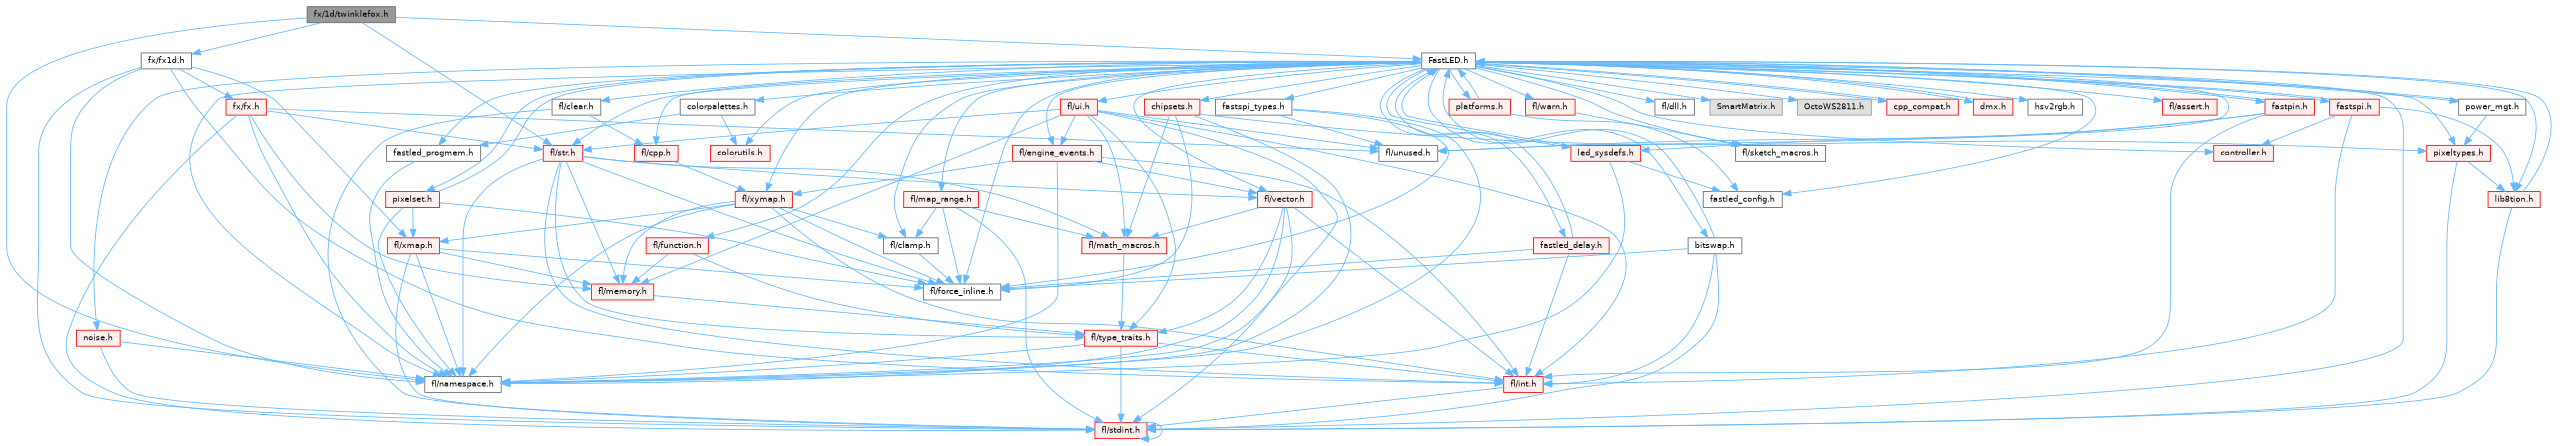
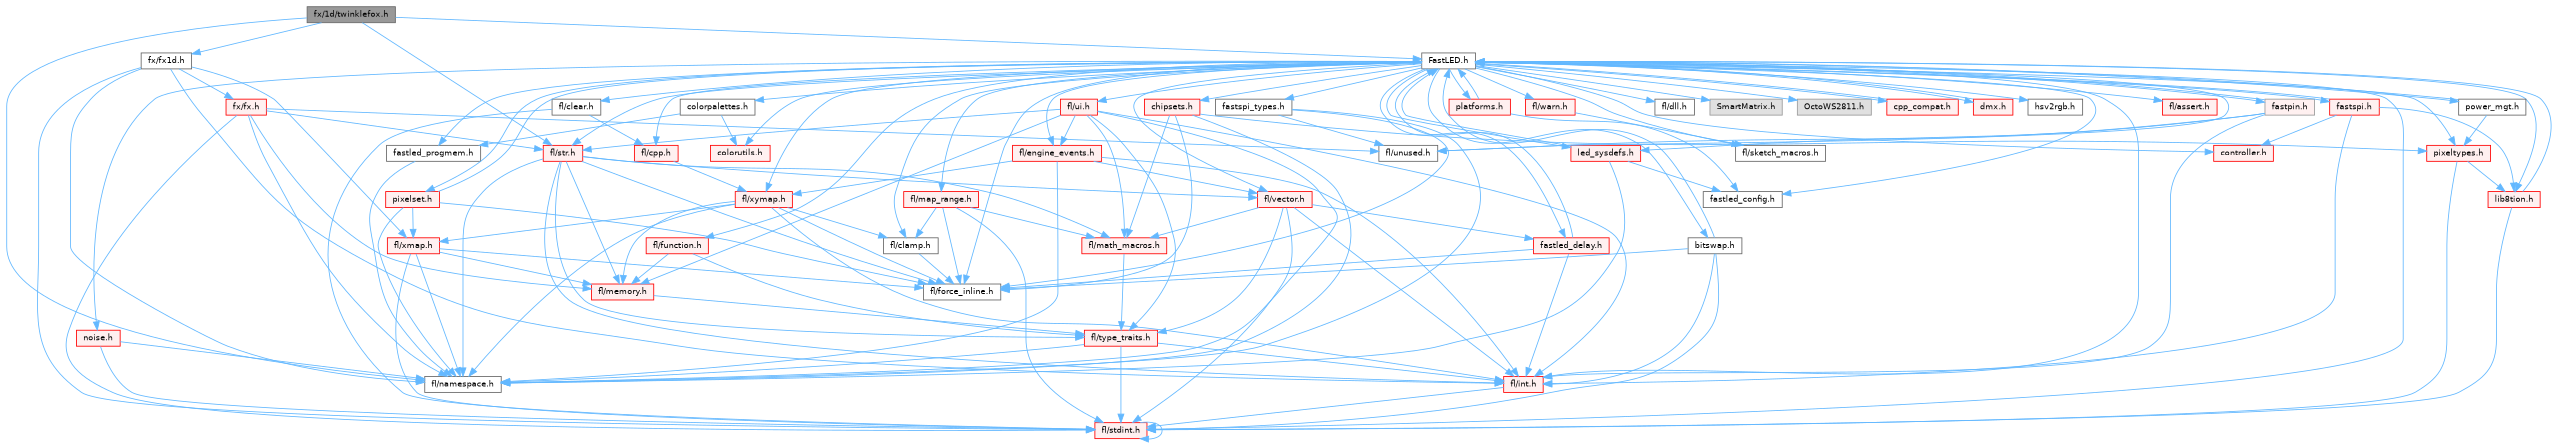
  digraph {
    node [color=red fillcolor="#FFF0F0" fontname=Helvetica fontsize=10 shape=box style=filled]
    edge [color=steelblue1 fontname=Helvetica fontsize=10 labelfontname=Helvetica labelfontsize=10 style=solid]
    n1 [color=gray40 fillcolor=grey60 fontcolor=black height=0.2 label="fx/1d/twinklefox.h" width=0.4]
    n2 [color=grey40 fillcolor=white height=0.2 label="FastLED.h" width=0.4]
    n3 [color=grey40 fillcolor=white height=0.2 label="fl/namespace.h" width=0.4]
    n4 [height=0.2 label="fl/str.h" width=0.4]
    n5 [color=grey40 fillcolor=white height=0.2 label="fx/fx1d.h" width=0.4]
    n6 [height=0.2 label="fl/stdint.h" width=0.4]
    n7 [color=grey40 fillcolor=white height=0.2 label="fl/dll.h" width=0.4]
    n8 [color=grey60 fillcolor="#E0E0E0" height=0.2 label="SmartMatrix.h" width=0.4]
    n9 [color=grey60 fillcolor="#E0E0E0" height=0.2 label="OctoWS2811.h" width=0.4]
    n10 [color=grey40 fillcolor=white height=0.2 label="fl/force_inline.h" width=0.4]
    n11 [height=0.2 label="cpp_compat.h" width=0.4]
    n12 [color=grey40 fillcolor=white height=0.2 label="fastled_config.h" width=0.4]
    n13 [height=0.2 label="led_sysdefs.h" width=0.4]
    n14 [height=0.2 label="fastled_delay.h" width=0.4]
    n15 [height=0.2 label="fl/int.h" width=0.4]
    n16 [color=grey40 fillcolor=white height=0.2 label="bitswap.h" width=0.4]
    n17 [height=0.2 label="controller.h" width=0.4]
-   n18 [height=0.2 label="fastpin.h" width=0.4]
+   n18 [color=grey60 height=0.2 label="fastpin.h" width=0.4]
    n19 [color=grey40 fillcolor=white height=0.2 label="fl/unused.h" width=0.4]
    n20 [color=grey40 fillcolor=white height=0.2 label="fastspi_types.h" width=0.4]
    n21 [height=0.2 label="dmx.h" width=0.4]
    n22 [height=0.2 label="platforms.h" width=0.4]
    n23 [color=grey40 fillcolor=white height=0.2 label="fastled_progmem.h" width=0.4]
    n24 [height=0.2 label="lib8tion.h" width=0.4]
    n25 [height=0.2 label="pixeltypes.h" width=0.4]
    n26 [color=grey40 fillcolor=white height=0.2 label="hsv2rgb.h" width=0.4]
    n27 [height=0.2 label="colorutils.h" width=0.4]
    n28 [height=0.2 label="pixelset.h" width=0.4]
    n29 [color=grey40 fillcolor=white height=0.2 label="colorpalettes.h" width=0.4]
    n30 [height=0.2 label="noise.h" width=0.4]
    n31 [color=grey40 fillcolor=white height=0.2 label="power_mgt.h" width=0.4]
    n32 [height=0.2 label="fastspi.h" width=0.4]
    n33 [height=0.2 label="chipsets.h" width=0.4]
    n34 [height=0.2 label="fl/engine_events.h" width=0.4]
    n35 [height=0.2 label="fl/vector.h" width=0.4]
    n36 [height=0.2 label="fl/xymap.h" width=0.4]
    n37 [color=grey40 fillcolor=white height=0.2 label="fl/clamp.h" width=0.4]
    n38 [height=0.2 label="fl/cpp.h" width=0.4]
    n39 [height=0.2 label="fl/map_range.h" width=0.4]
    n40 [height=0.2 label="fl/warn.h" width=0.4]
    n41 [color=grey40 fillcolor=white height=0.2 label="fl/sketch_macros.h" width=0.4]
    n42 [height=0.2 label="fl/assert.h" width=0.4]
    n43 [height=0.2 label="fl/function.h" width=0.4]
    n44 [color=grey40 fillcolor=white height=0.2 label="fl/clear.h" width=0.4]
    n45 [height=0.2 label="fl/ui.h" width=0.4]
    n46 [height=0.2 label="fl/math_macros.h" width=0.4]
    n47 [height=0.2 label="fl/type_traits.h" width=0.4]
    n48 [height=0.2 label="fl/memory.h" width=0.4]
    n49 [height=0.2 label="fl/xmap.h" width=0.4]
    n50 [height=0.2 label="fx/fx.h" width=0.4]
    n1 -> n2
    n1 -> n3
    n1 -> n4
    n1 -> n5
    n2 -> n4
    n2 -> n6
    n2 -> n7
    n2 -> n8
    n2 -> n9
    n2 -> n10
    n2 -> n11
    n2 -> n12
    n2 -> n13
    n2 -> n14
-   n2 -> n3
+   n2 -> n15
    n2 -> n16
    n2 -> n17
    n2 -> n18
    n2 -> n19
    n2 -> n20
    n2 -> n21
    n2 -> n22
    n2 -> n23
    n2 -> n24
    n2 -> n25
    n2 -> n26
    n2 -> n27
    n2 -> n28
    n2 -> n29
    n2 -> n30
    n2 -> n31
    n2 -> n32
    n2 -> n33
    n2 -> n34
    n2 -> n35
    n2 -> n36
    n2 -> n37
    n2 -> n38
    n2 -> n39
    n2 -> n40
    n2 -> n41
    n2 -> n42
    n2 -> n43
    n2 -> n44
    n2 -> n45
    n4 -> n3
    n4 -> n10
    n4 -> n15
    n4 -> n35
    n4 -> n46
    n4 -> n47
    n4 -> n48
    n5 -> n3
    n5 -> n6
    n5 -> n15
    n5 -> n49
    n5 -> n50
    n6 -> n6
    n11 -> n2
    n13 -> n2
    n13 -> n3
    n13 -> n12
    n14 -> n2
    n14 -> n10
    n14 -> n15
    n15 -> n6
    n16 -> n2
    n16 -> n6
    n16 -> n10
    n16 -> n15
    n18 -> n2
    n18 -> n13
    n18 -> n15
    n18 -> n19
    n20 -> n3
    n20 -> n10
    n20 -> n19
    n21 -> n2
    n22 -> n2
    n22 -> n12
    n23 -> n3
    n24 -> n2
    n24 -> n6
    n25 -> n6
    n25 -> n24
    n28 -> n2
    n28 -> n3
    n28 -> n10
    n28 -> n49
    n29 -> n23
    n29 -> n27
    n30 -> n3
    n30 -> n6
    n31 -> n2
    n31 -> n25
    n32 -> n2
    n32 -> n15
    n32 -> n17
    n32 -> n24
    n33 -> n3
    n33 -> n10
    n33 -> n25
    n33 -> n46
    n34 -> n3
    n34 -> n15
    n34 -> n35
    n34 -> n36
-   n35 -> n3
+   n35 -> n14
    n35 -> n6
    n35 -> n15
    n35 -> n46
    n35 -> n47
    n36 -> n3
    n36 -> n10
    n36 -> n15
    n36 -> n37
    n36 -> n48
    n36 -> n49
    n37 -> n10
    n38 -> n36
    n39 -> n6
    n39 -> n10
    n39 -> n37
    n39 -> n46
    n40 -> n41
    n43 -> n47
    n43 -> n48
    n44 -> n6
    n44 -> n38
    n45 -> n3
    n45 -> n4
    n45 -> n15
-   n45 -> n19
    n45 -> n34
    n45 -> n46
    n45 -> n47
    n45 -> n48
    n46 -> n47
    n47 -> n3
    n47 -> n6
    n47 -> n15
    n48 -> n47
    n49 -> n3
    n49 -> n6
    n49 -> n10
    n49 -> n48
    n50 -> n3
    n50 -> n4
    n50 -> n6
    n50 -> n19
    n50 -> n48
  }
